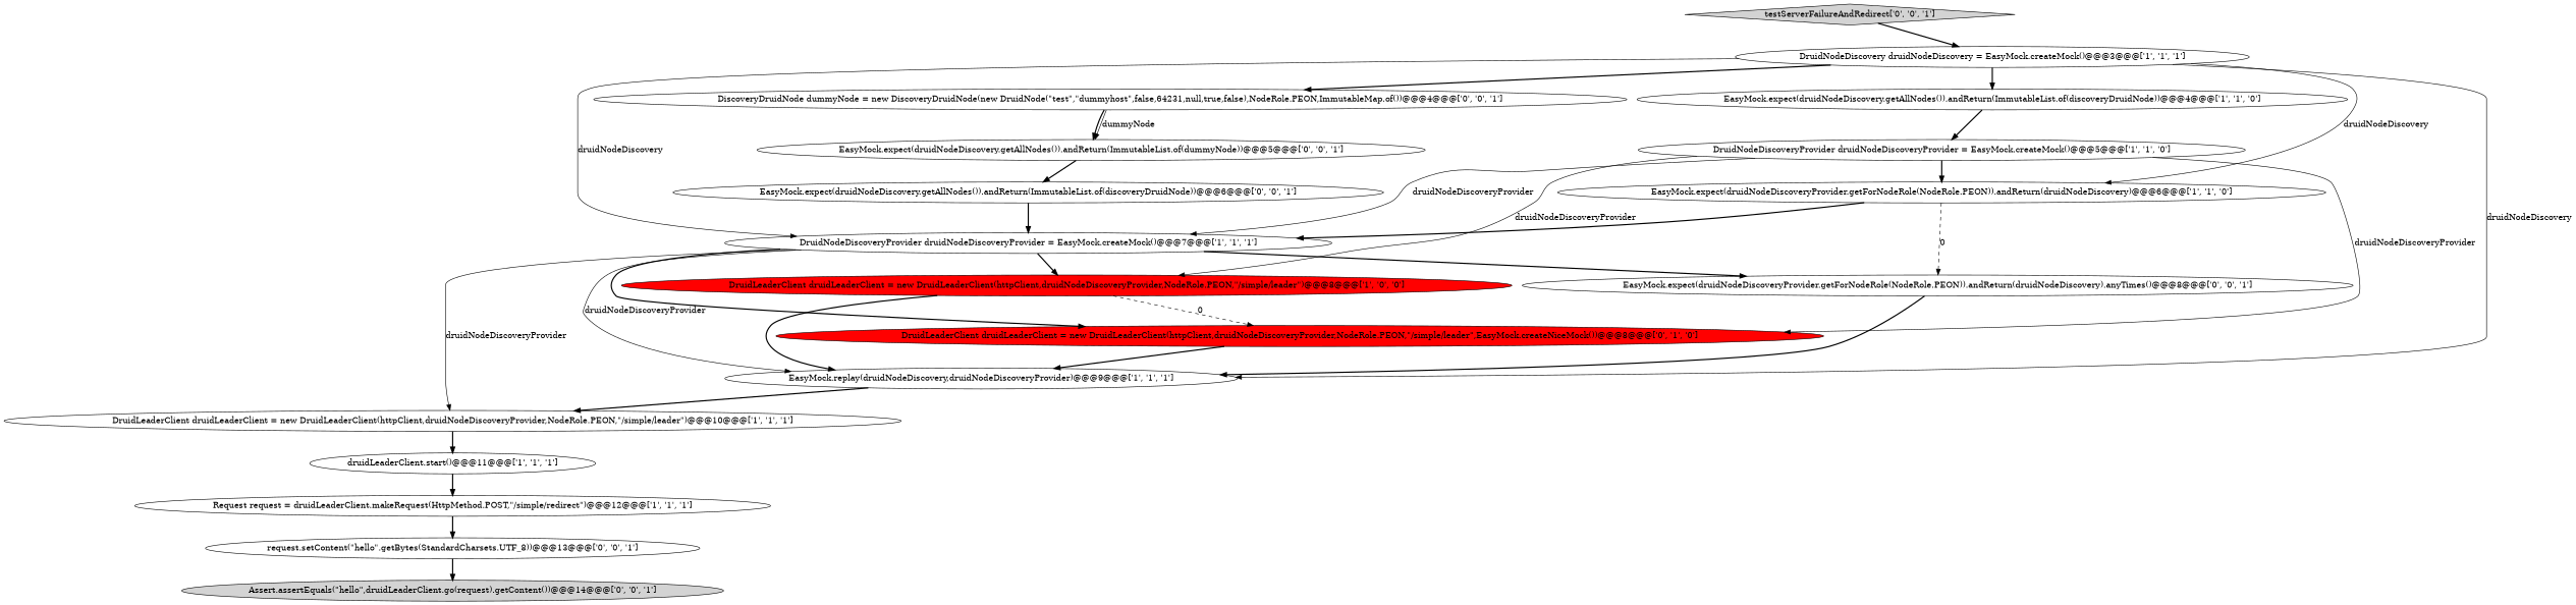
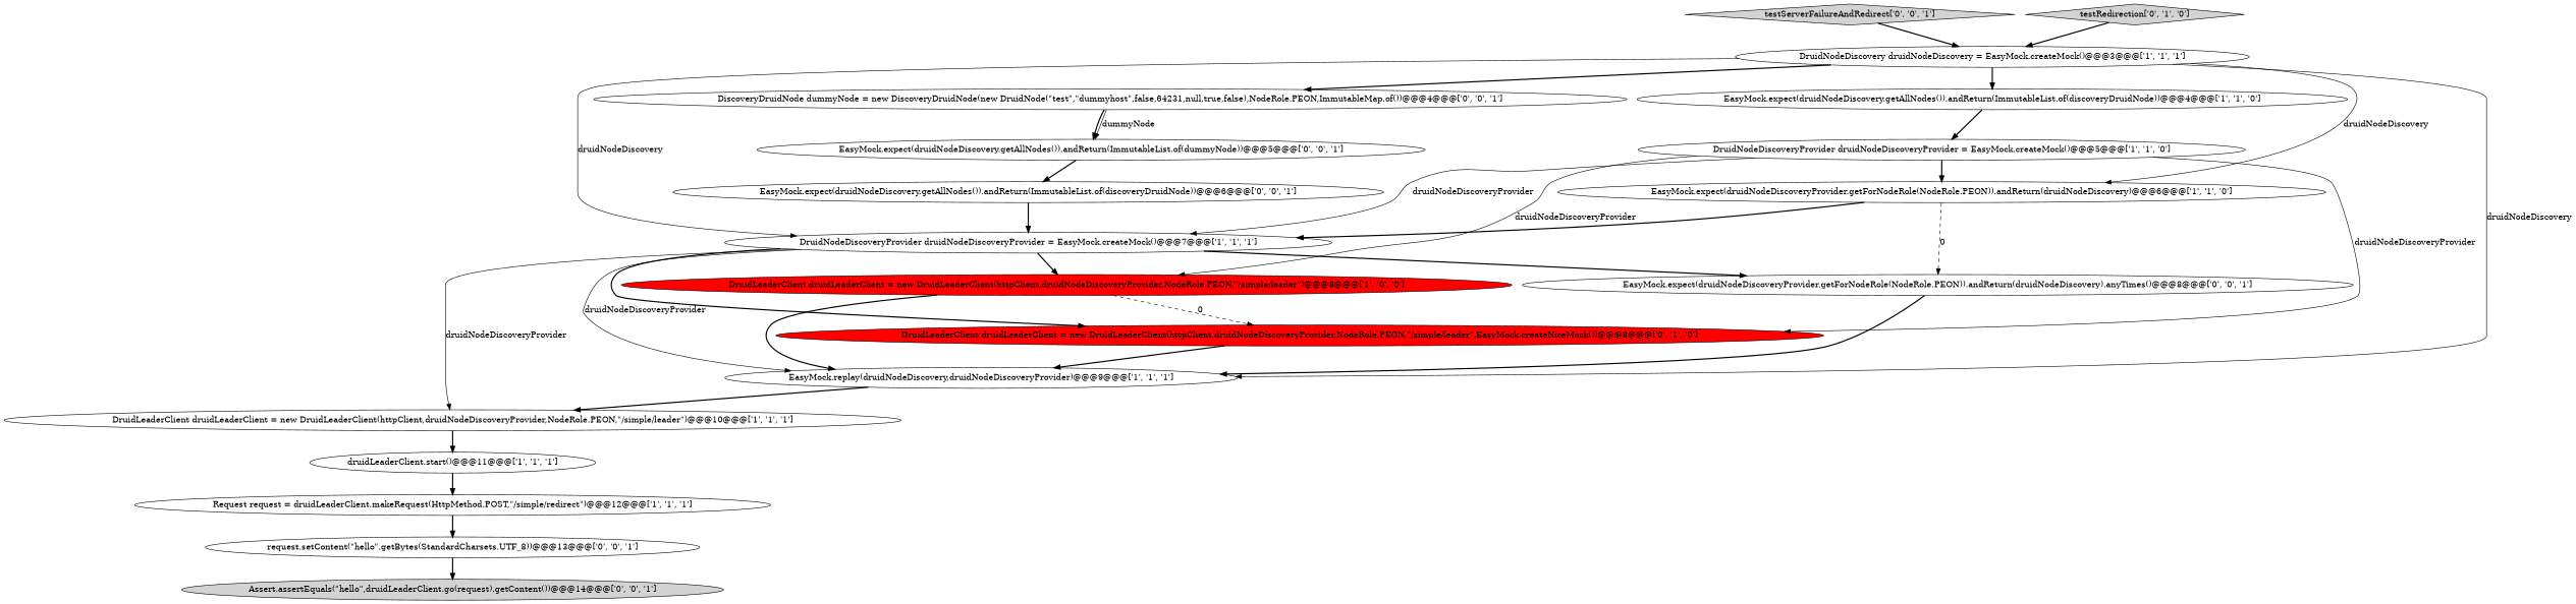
  digraph {
    node [fillcolor=white shape=ellipse style=filled]
    edge [style=bold]
    n1 [label="DruidLeaderClient druidLeaderClient = new DruidLeaderClient(httpClient,druidNodeDiscoveryProvider,NodeRole.PEON,\"/simple/leader\")@@@10@@@['1', '1', '1']"]
    n2 [label="druidLeaderClient.start()@@@11@@@['1', '1', '1']"]
    n3 [label="Request request = druidLeaderClient.makeRequest(HttpMethod.POST,\"/simple/redirect\")@@@12@@@['1', '1', '1']"]
    n4 [fillcolor=lightgray label="Assert.assertEquals(\"hello\",druidLeaderClient.go(request).getContent())@@@14@@@['0', '0', '1']"]
    n5 [label="DruidNodeDiscovery druidNodeDiscovery = EasyMock.createMock()@@@3@@@['1', '1', '1']"]
    n6 [label="EasyMock.replay(druidNodeDiscovery,druidNodeDiscoveryProvider)@@@9@@@['1', '1', '1']"]
    n7 [label="EasyMock.expect(druidNodeDiscovery.getAllNodes()).andReturn(ImmutableList.of(discoveryDruidNode))@@@4@@@['1', '1', '0']"]
    n8 [label="DruidNodeDiscoveryProvider druidNodeDiscoveryProvider = EasyMock.createMock()@@@7@@@['1', '1', '1']"]
    n9 [label="EasyMock.expect(druidNodeDiscoveryProvider.getForNodeRole(NodeRole.PEON)).andReturn(druidNodeDiscovery)@@@6@@@['1', '1', '0']"]
    n10 [label="DiscoveryDruidNode dummyNode = new DiscoveryDruidNode(new DruidNode(\"test\",\"dummyhost\",false,64231,null,true,false),NodeRole.PEON,ImmutableMap.of())@@@4@@@['0', '0', '1']"]
    n11 [label="request.setContent(\"hello\".getBytes(StandardCharsets.UTF_8))@@@13@@@['0', '0', '1']"]
    n12 [fillcolor=lightgray label="testServerFailureAndRedirect['0', '0', '1']" shape=diamond]
    n13 [fillcolor=red label="DruidLeaderClient druidLeaderClient = new DruidLeaderClient(httpClient,druidNodeDiscoveryProvider,NodeRole.PEON,\"/simple/leader\")@@@8@@@['1', '0', '0']"]
    n14 [fillcolor=red label="DruidLeaderClient druidLeaderClient = new DruidLeaderClient(httpClient,druidNodeDiscoveryProvider,NodeRole.PEON,\"/simple/leader\",EasyMock.createNiceMock())@@@8@@@['0', '1', '0']"]
    n15 [label="DruidNodeDiscoveryProvider druidNodeDiscoveryProvider = EasyMock.createMock()@@@5@@@['1', '1', '0']"]
    n16 [label="EasyMock.expect(druidNodeDiscoveryProvider.getForNodeRole(NodeRole.PEON)).andReturn(druidNodeDiscovery).anyTimes()@@@8@@@['0', '0', '1']"]
    n17 [label="EasyMock.expect(druidNodeDiscovery.getAllNodes()).andReturn(ImmutableList.of(dummyNode))@@@5@@@['0', '0', '1']"]
+   n18 [fillcolor=lightgray label="testRedirection['0', '1', '0']" shape=diamond]
    n19 [label="EasyMock.expect(druidNodeDiscovery.getAllNodes()).andReturn(ImmutableList.of(discoveryDruidNode))@@@6@@@['0', '0', '1']"]
    n1 -> n2
    n2 -> n3
    n3 -> n11
    n5 -> n6 [label=druidNodeDiscovery style=solid]
    n5 -> n7
    n5 -> n8 [label=druidNodeDiscovery style=solid]
    n5 -> n9 [label=druidNodeDiscovery style=solid]
    n5 -> n10
    n6 -> n1
    n7 -> n15
    n8 -> n1 [label=druidNodeDiscoveryProvider style=solid]
    n8 -> n6 [label=druidNodeDiscoveryProvider style=solid]
    n8 -> n13
    n8 -> n14
    n8 -> n16
    n9 -> n8
    n9 -> n16 [label=0 style=dashed]
    n10 -> n17 [label=dummyNode style=solid]
    n10 -> n17
    n11 -> n4
    n12 -> n5
    n13 -> n6
    n13 -> n14 [label=0 style=dashed]
    n14 -> n6
    n15 -> n8 [label=druidNodeDiscoveryProvider style=solid]
    n15 -> n9
    n15 -> n13 [label=druidNodeDiscoveryProvider style=solid]
    n15 -> n14 [label=druidNodeDiscoveryProvider style=solid]
    n16 -> n6
    n17 -> n19
+   n18 -> n5
    n19 -> n8
  }
